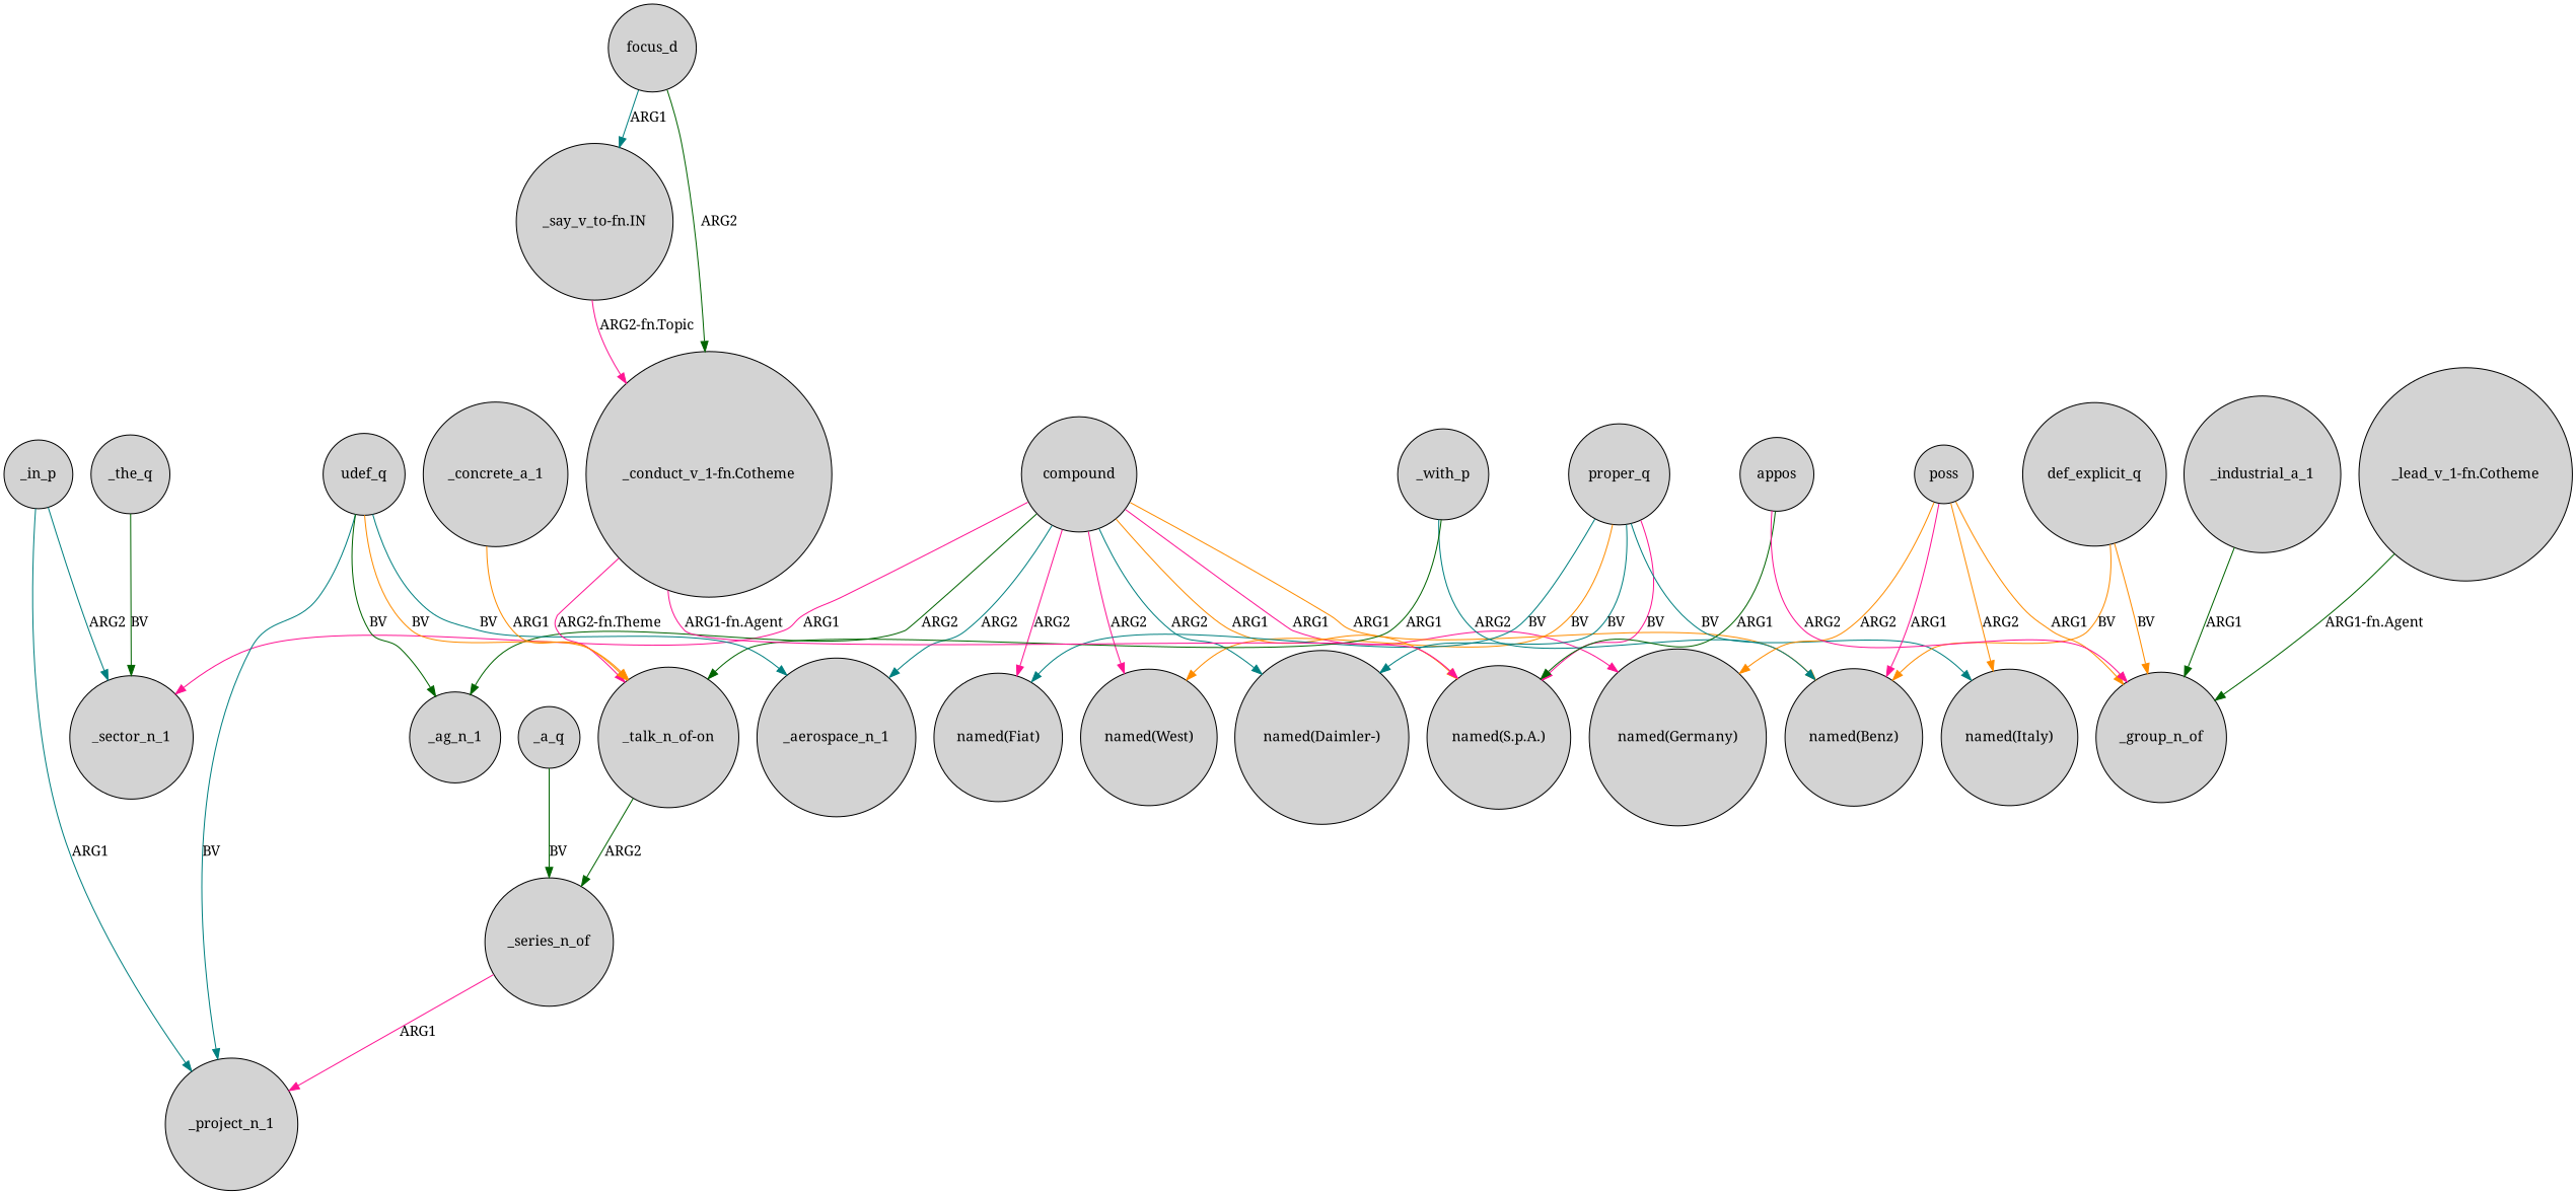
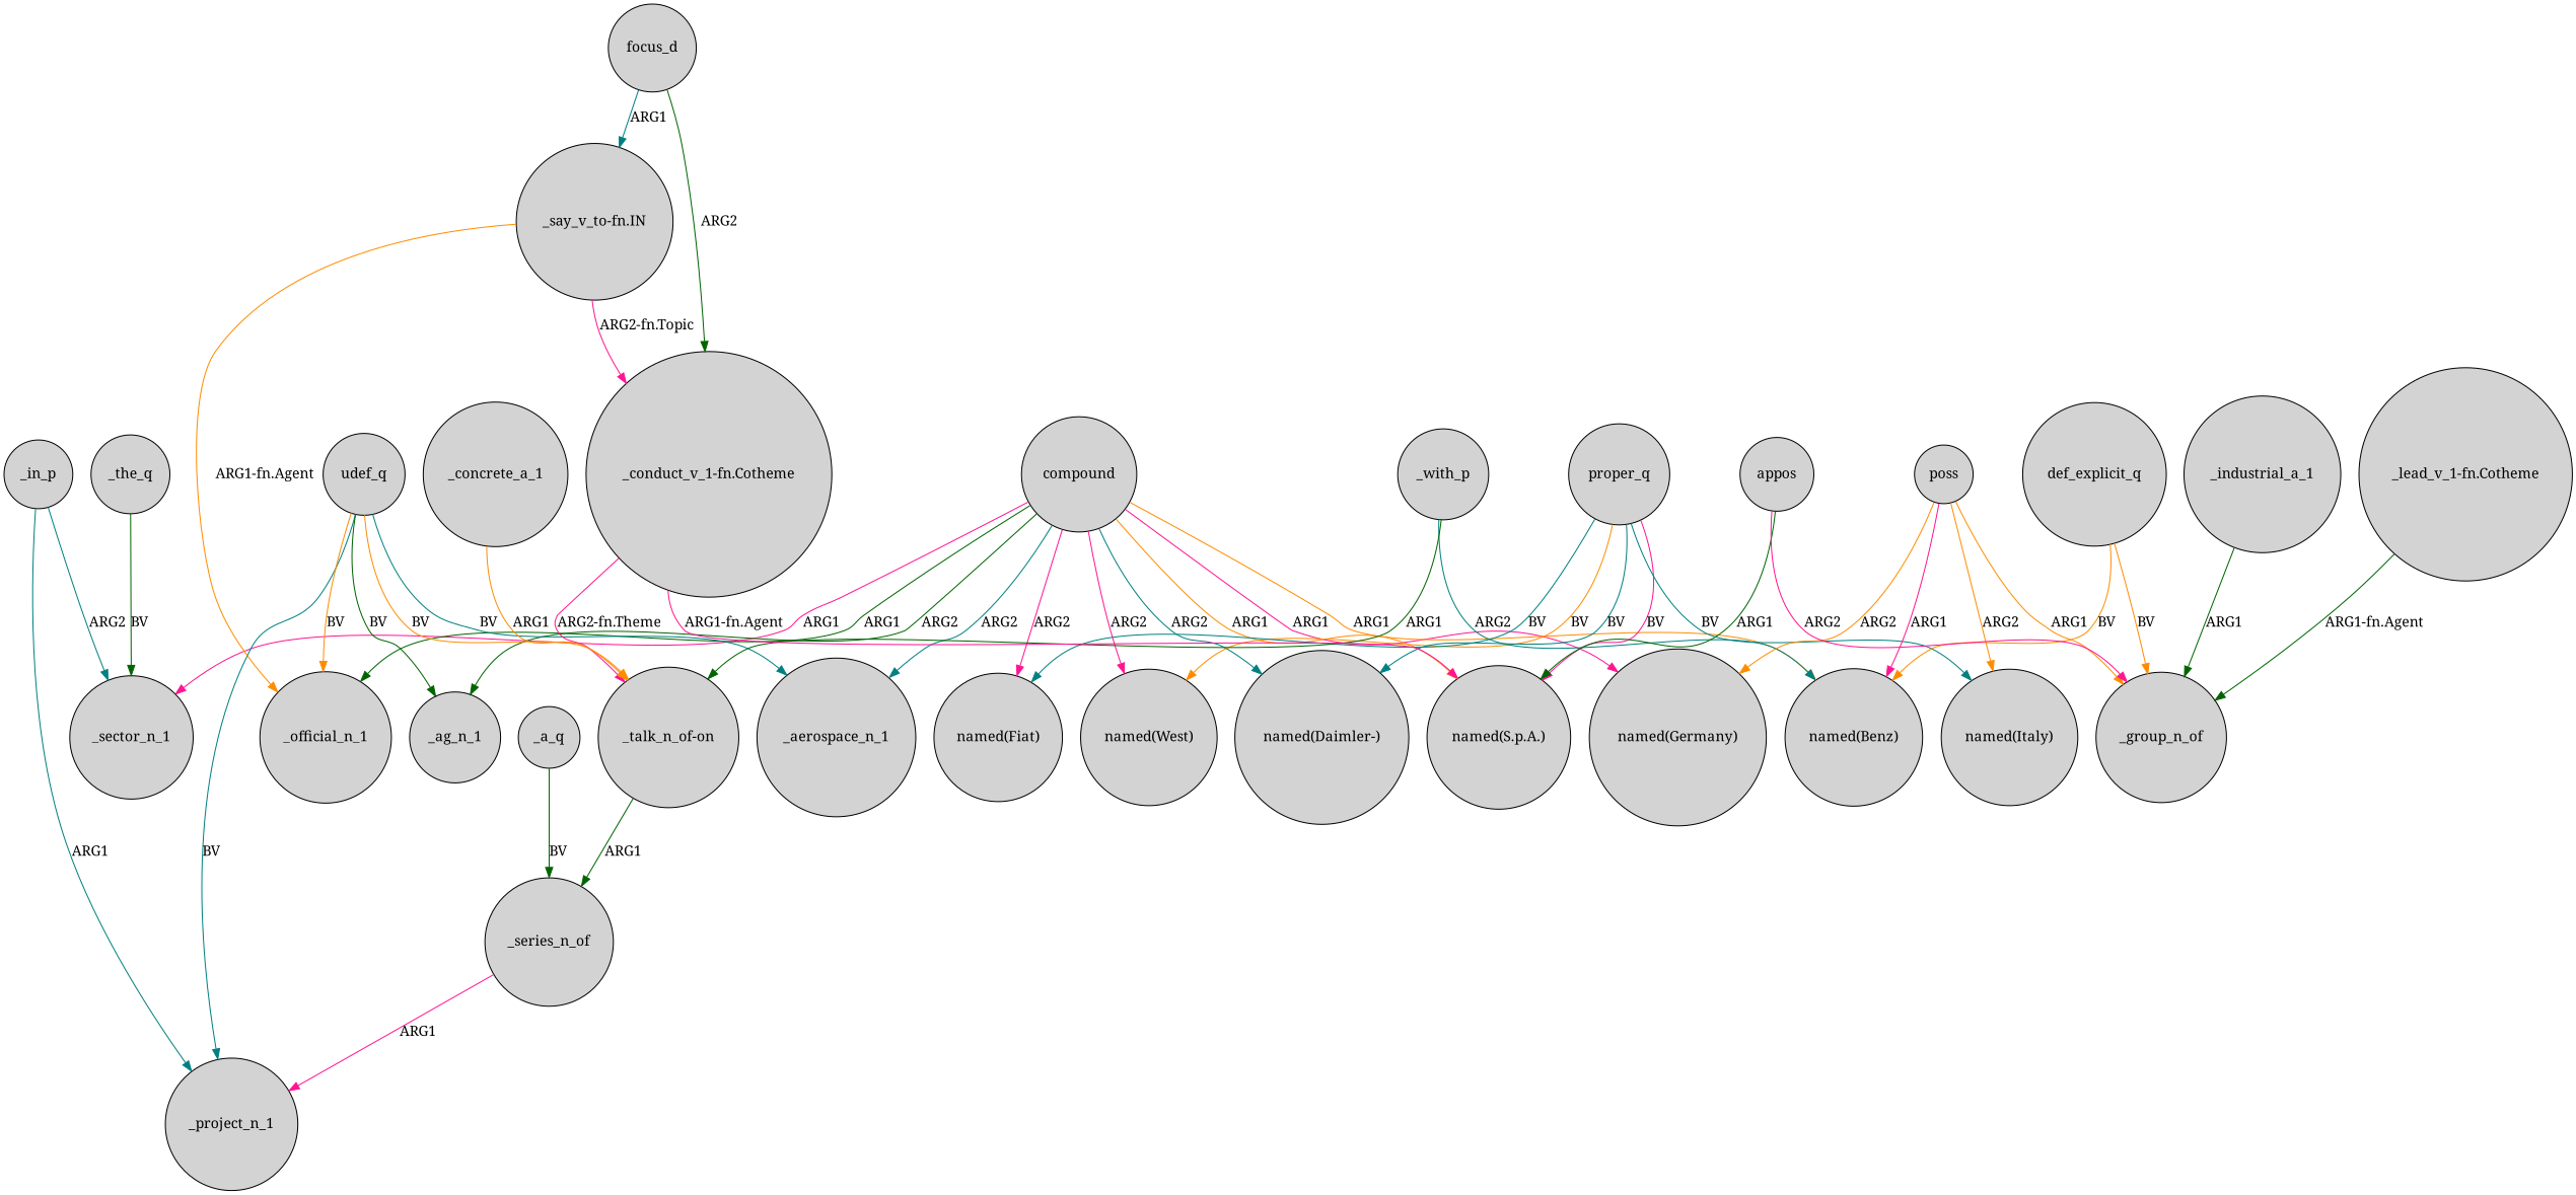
  digraph {
    fontname="Noto Serif"
    node [fontname="Noto Serif" shape=circle style=filled]
    edge [color=darkorange fontname="Noto Serif"]
    _in_p
    _sector_n_1
    _project_n_1
    compound
    "named(West)"
    _aerospace_n_1
    "named(Germany)"
    "named(Benz)"
+   _official_n_1
    _ag_n_1
    "named(S.p.A.)"
    "named(Daimler-)"
    "named(Fiat)"
    _the_q
    proper_q
    "named(Italy)"
    _with_p
    "_talk_n_of-on"
    _series_n_of
    _industrial_a_1
    _group_n_of
    udef_q
    def_explicit_q
    "_say_v_to-fn.IN"
    "_conduct_v_1-fn.Cotheme"
    "_lead_v_1-fn.Cotheme"
    poss
    appos
    _a_q
    focus_d
    _concrete_a_1
    _in_p -> _sector_n_1 [color=teal label=ARG2]
    _in_p -> _project_n_1 [color=teal label=ARG1]
    compound -> _sector_n_1 [color=deeppink label=ARG1]
    compound -> "named(West)" [color=deeppink label=ARG2]
    compound -> _aerospace_n_1 [color=teal label=ARG2]
    compound -> "named(Germany)" [color=deeppink label=ARG1]
    compound -> "named(Benz)" [label=ARG1]
+   compound -> _official_n_1 [color=darkgreen label=ARG1]
    compound -> _ag_n_1 [color=darkgreen label=ARG2]
    compound -> "named(S.p.A.)" [label=ARG1]
    compound -> "named(Daimler-)" [color=teal label=ARG2]
    compound -> "named(Fiat)" [color=deeppink label=ARG2]
    _the_q -> _sector_n_1 [color=darkgreen label=BV]
    proper_q -> "named(West)" [label=BV]
    proper_q -> "named(S.p.A.)" [color=deeppink label=BV]
    proper_q -> "named(Daimler-)" [color=teal label=BV]
    proper_q -> "named(Fiat)" [color=teal label=BV]
    proper_q -> "named(Italy)" [color=teal label=BV]
    _with_p -> "named(Benz)" [color=teal label=ARG2]
    _with_p -> "_talk_n_of-on" [color=darkgreen label=ARG1]
-   "_talk_n_of-on" -> _series_n_of [color=darkgreen label=ARG2]
+   "_talk_n_of-on" -> _series_n_of [color=darkgreen label=ARG1]
    _series_n_of -> _project_n_1 [color=deeppink label=ARG1]
    _industrial_a_1 -> _group_n_of [color=darkgreen label=ARG1]
    udef_q -> _project_n_1 [color=teal label=BV]
    udef_q -> _aerospace_n_1 [color=teal label=BV]
+   udef_q -> _official_n_1 [label=BV]
    udef_q -> _ag_n_1 [color=darkgreen label=BV]
    udef_q -> "_talk_n_of-on" [label=BV]
    def_explicit_q -> "named(Benz)" [label=BV]
    def_explicit_q -> _group_n_of [label=BV]
+   "_say_v_to-fn.IN" -> _official_n_1 [label="ARG1-fn.Agent"]
    "_say_v_to-fn.IN" -> "_conduct_v_1-fn.Cotheme" [color=deeppink label="ARG2-fn.Topic"]
    "_conduct_v_1-fn.Cotheme" -> "named(S.p.A.)" [color=deeppink label="ARG1-fn.Agent"]
    "_conduct_v_1-fn.Cotheme" -> "_talk_n_of-on" [color=deeppink label="ARG2-fn.Theme"]
    "_lead_v_1-fn.Cotheme" -> _group_n_of [color=darkgreen label="ARG1-fn.Agent"]
    poss -> "named(Germany)" [label=ARG2]
    poss -> "named(Benz)" [color=deeppink label=ARG1]
    poss -> "named(Italy)" [label=ARG2]
    poss -> _group_n_of [label=ARG1]
    appos -> "named(S.p.A.)" [color=darkgreen label=ARG1]
    appos -> _group_n_of [color=deeppink label=ARG2]
    _a_q -> _series_n_of [color=darkgreen label=BV]
    focus_d -> "_say_v_to-fn.IN" [color=teal label=ARG1]
    focus_d -> "_conduct_v_1-fn.Cotheme" [color=darkgreen label=ARG2]
    _concrete_a_1 -> "_talk_n_of-on" [label=ARG1]
  }
